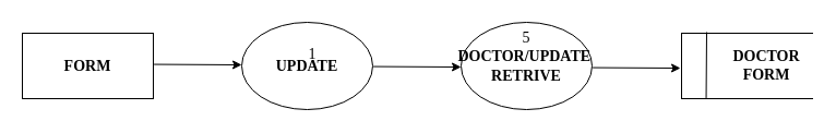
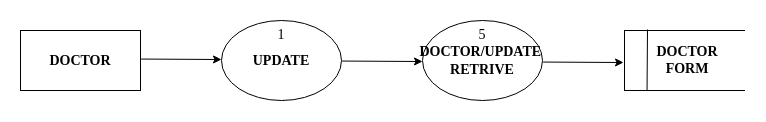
  <mxCell id="0" />
  <mxCell id="1" parent="0" />
- <mxCell id="2" value="&lt;font face=&quot;Times New Roman&quot;&gt;&lt;b&gt;FORM&lt;/b&gt;&lt;/font&gt;" style="rounded=0;whiteSpace=wrap;html=1;fontSize=14;" vertex="1" parent="1"><mxGeometry x="20" y="30" width="120" height="60" as="geometry" /></mxCell>
+ <mxCell id="2" value="&lt;font face=&quot;Times New Roman&quot;&gt;&lt;b&gt;DOCTOR&lt;/b&gt;&lt;/font&gt;" style="rounded=0;whiteSpace=wrap;html=1;fontSize=14;" vertex="1" parent="1"><mxGeometry x="20" y="30" width="120" height="60" as="geometry" /></mxCell>
  <mxCell id="3" value="&lt;font face=&quot;Times New Roman&quot;&gt;&lt;b&gt;UPDATE&lt;/b&gt;&lt;/font&gt;" style="ellipse;whiteSpace=wrap;html=1;fontSize=14;" vertex="1" parent="1"><mxGeometry x="221" y="20" width="120" height="80" as="geometry" /></mxCell>
  <mxCell id="4" value="&lt;font face=&quot;Times New Roman&quot;&gt;&lt;b&gt;DOCTOR/UPDATE&amp;nbsp;&lt;br&gt;RETRIVE&lt;/b&gt;&lt;/font&gt;" style="ellipse;whiteSpace=wrap;html=1;fontSize=14;" vertex="1" parent="1"><mxGeometry x="422" y="20" width="120" height="80" as="geometry" /></mxCell>
  <mxCell id="5" value="" style="endArrow=classic;html=1;rounded=0;fontSize=14;exitX=1.005;exitY=0.676;exitDx=0;exitDy=0;exitPerimeter=0;" edge="1" parent="1"><mxGeometry width="50" height="50" relative="1" as="geometry"><mxPoint x="140.6" y="58.56" as="sourcePoint" /><mxPoint x="221" y="59" as="targetPoint" /></mxGeometry></mxCell>
  <mxCell id="6" value="" style="shape=partialRectangle;whiteSpace=wrap;html=1;left=0;right=0;fillColor=none;fontSize=14;" vertex="1" parent="1"><mxGeometry x="624" y="30" width="120" height="60" as="geometry" /></mxCell>
  <mxCell id="7" value="" style="endArrow=none;html=1;rounded=0;fontSize=14;entryX=0;entryY=0;entryDx=0;entryDy=0;exitX=0;exitY=1;exitDx=0;exitDy=0;" edge="1" parent="1" source="6" target="6"><mxGeometry width="50" height="50" relative="1" as="geometry"><mxPoint x="197" y="399" as="sourcePoint" /><mxPoint x="247" y="349" as="targetPoint" /></mxGeometry></mxCell>
  <mxCell id="8" value="" style="endArrow=classic;html=1;rounded=0;fontSize=14;exitX=1.005;exitY=0.676;exitDx=0;exitDy=0;exitPerimeter=0;" edge="1" parent="1"><mxGeometry width="50" height="50" relative="1" as="geometry"><mxPoint x="341.6" y="60.56" as="sourcePoint" /><mxPoint x="422" y="61" as="targetPoint" /></mxGeometry></mxCell>
  <mxCell id="9" value="" style="endArrow=classic;html=1;rounded=0;fontSize=14;exitX=1.005;exitY=0.676;exitDx=0;exitDy=0;exitPerimeter=0;" edge="1" parent="1"><mxGeometry width="50" height="50" relative="1" as="geometry"><mxPoint x="542.6" y="61.56" as="sourcePoint" /><mxPoint x="623" y="62" as="targetPoint" /></mxGeometry></mxCell>
- <mxCell id="10" value="&lt;b&gt;DOCTOR FORM&lt;/b&gt;" style="text;html=1;strokeColor=none;fillColor=none;align=center;verticalAlign=middle;whiteSpace=wrap;rounded=0;fontSize=14;fontFamily=Times New Roman;" vertex="1" parent="1"><mxGeometry x="672" y="45" width="60" height="30" as="geometry" /></mxCell>
+ <mxCell id="10" value="&lt;b&gt;DOCTOR FORM&lt;/b&gt;" style="text;html=1;strokeColor=none;fillColor=none;align=center;verticalAlign=middle;whiteSpace=wrap;rounded=0;fontSize=14;fontFamily=Times New Roman;" vertex="1" parent="1"><mxGeometry x="657" y="45" width="60" height="30" as="geometry" /></mxCell>
  <mxCell id="11" value="" style="endArrow=none;html=1;rounded=0;fontFamily=Times New Roman;fontSize=14;exitX=0.188;exitY=0.991;exitDx=0;exitDy=0;exitPerimeter=0;" edge="1" parent="1" source="6"><mxGeometry width="50" height="50" relative="1" as="geometry"><mxPoint x="627" y="99" as="sourcePoint" /><mxPoint x="647" y="29" as="targetPoint" /></mxGeometry></mxCell>
- <mxCell id="12" value="1" style="text;html=1;strokeColor=none;fillColor=none;align=center;verticalAlign=middle;whiteSpace=wrap;rounded=0;fontSize=14;fontFamily=Times New Roman;" vertex="1" parent="1"><mxGeometry x="256" y="35" width="60" height="30" as="geometry" /></mxCell>
+ <mxCell id="12" value="1" style="text;html=1;strokeColor=none;fillColor=none;align=center;verticalAlign=middle;whiteSpace=wrap;rounded=0;fontSize=14;fontFamily=Times New Roman;" vertex="1" parent="1"><mxGeometry x="251" y="20" width="60" height="30" as="geometry" /></mxCell>
  <mxCell id="13" value="5" style="text;html=1;strokeColor=none;fillColor=none;align=center;verticalAlign=middle;whiteSpace=wrap;rounded=0;fontSize=14;fontFamily=Times New Roman;" vertex="1" parent="1"><mxGeometry x="452" y="20" width="60" height="30" as="geometry" /></mxCell>
